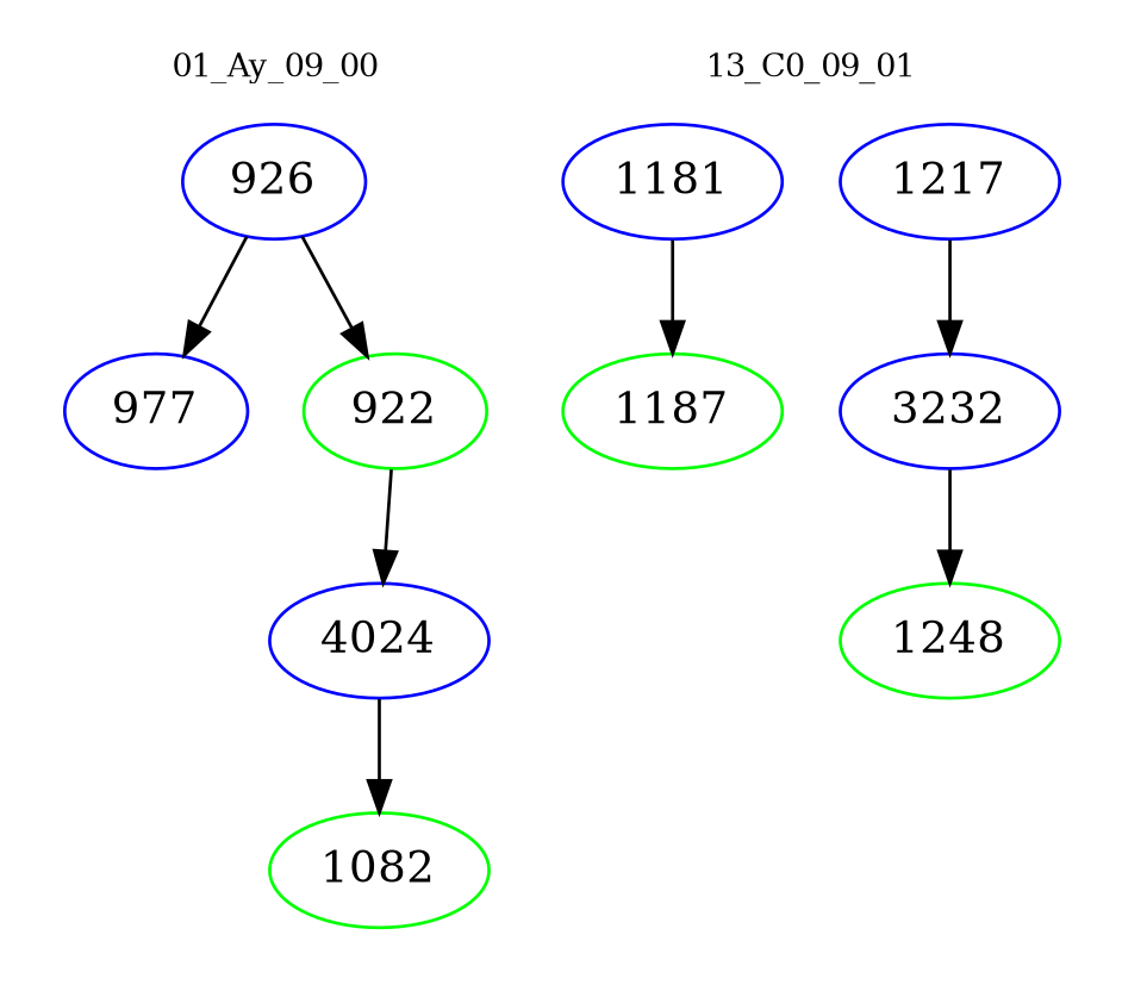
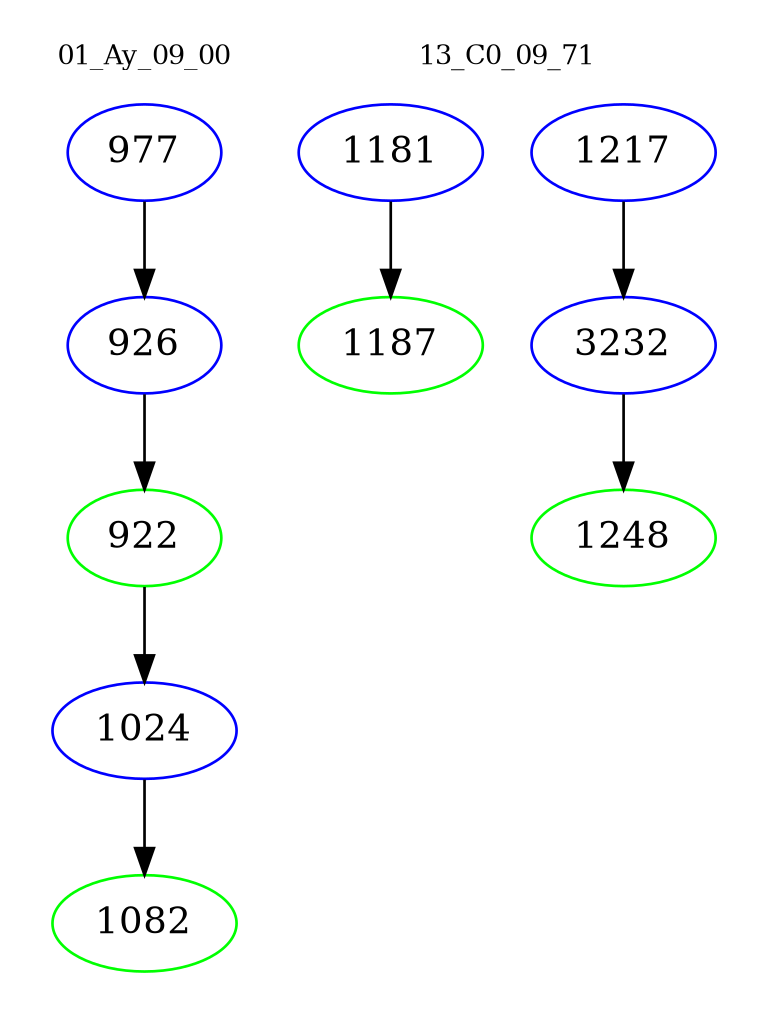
  digraph {
    node [color=blue]
    edge [color=black]
    n1 [label=977]
    n2 [label=926]
-   n3 [label=4024]
+   n3 [label=1024]
    n4 [color=green label=922]
    n5 [color=green label=1082]
    n6 [label=1217]
    n7 [label=1181]
    n8 [label=3232]
    n9 [color=green label=1187]
    n10 [color=green label=1248]
    subgraph cluster_1 {
      color=white
      fontsize=10
      label="01_Ay_09_00"
      n1
      n2
      n3
      n4
      n5
    }
    subgraph cluster_2 {
      color=white
      fontsize=10
-     label="13_C0_09_01"
+     label="13_C0_09_71"
      n6
      n7
      n8
      n9
      n10
    }
-   n2 -> n1
+   n1 -> n2
    n2 -> n4
    n3 -> n5
    n4 -> n3
    n6 -> n8
    n7 -> n9
    n8 -> n10
  }
